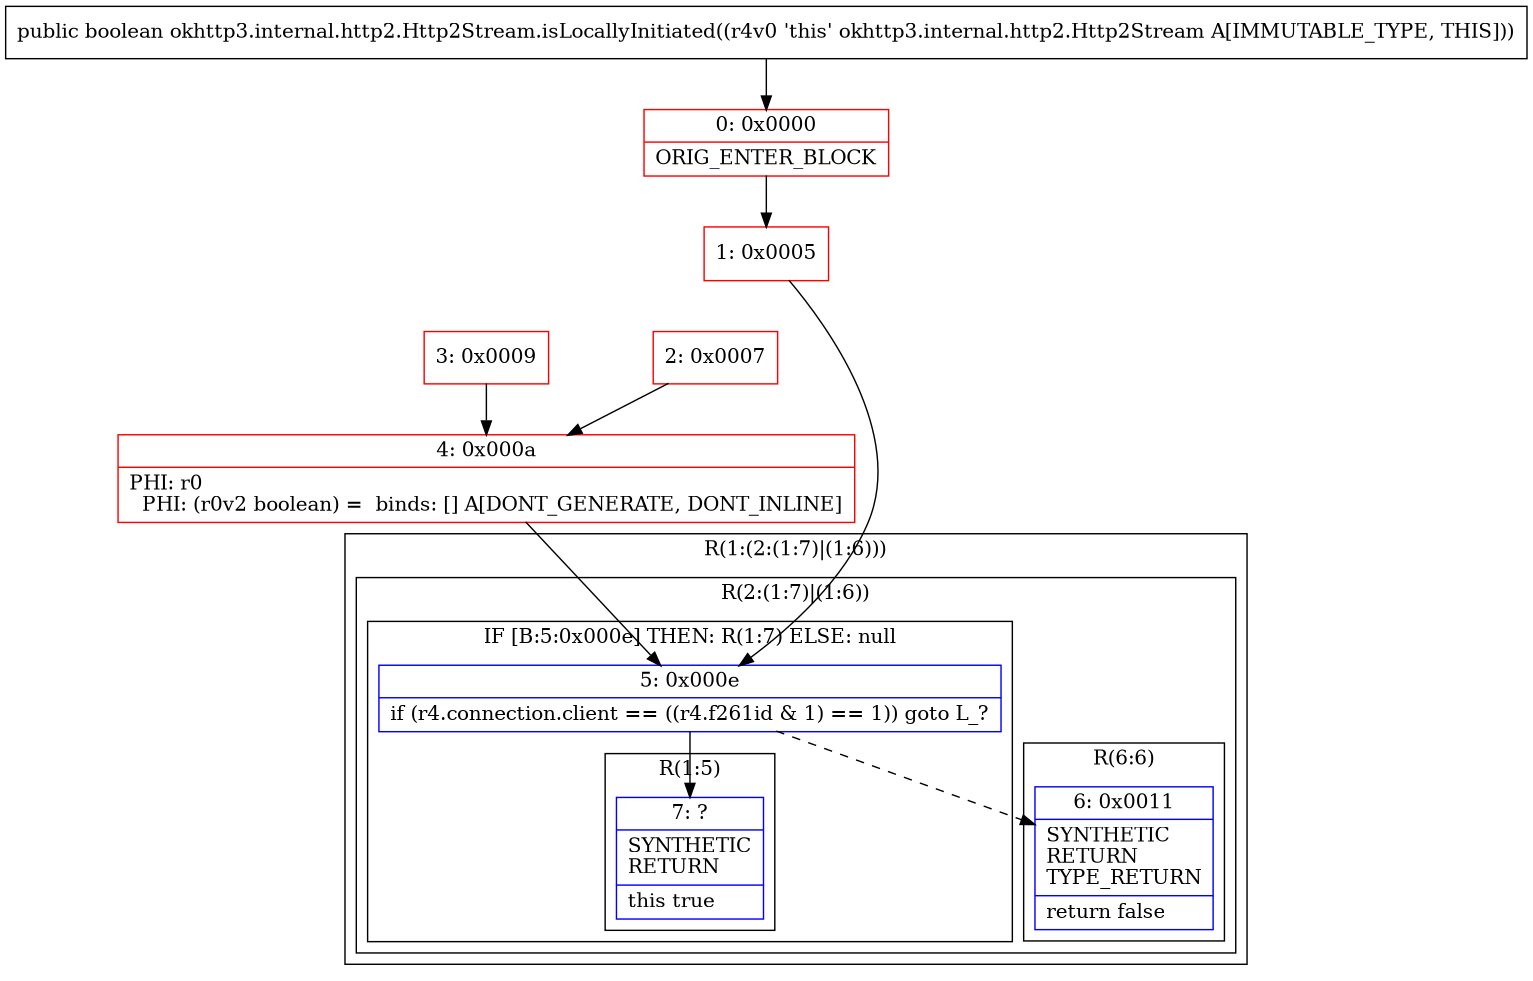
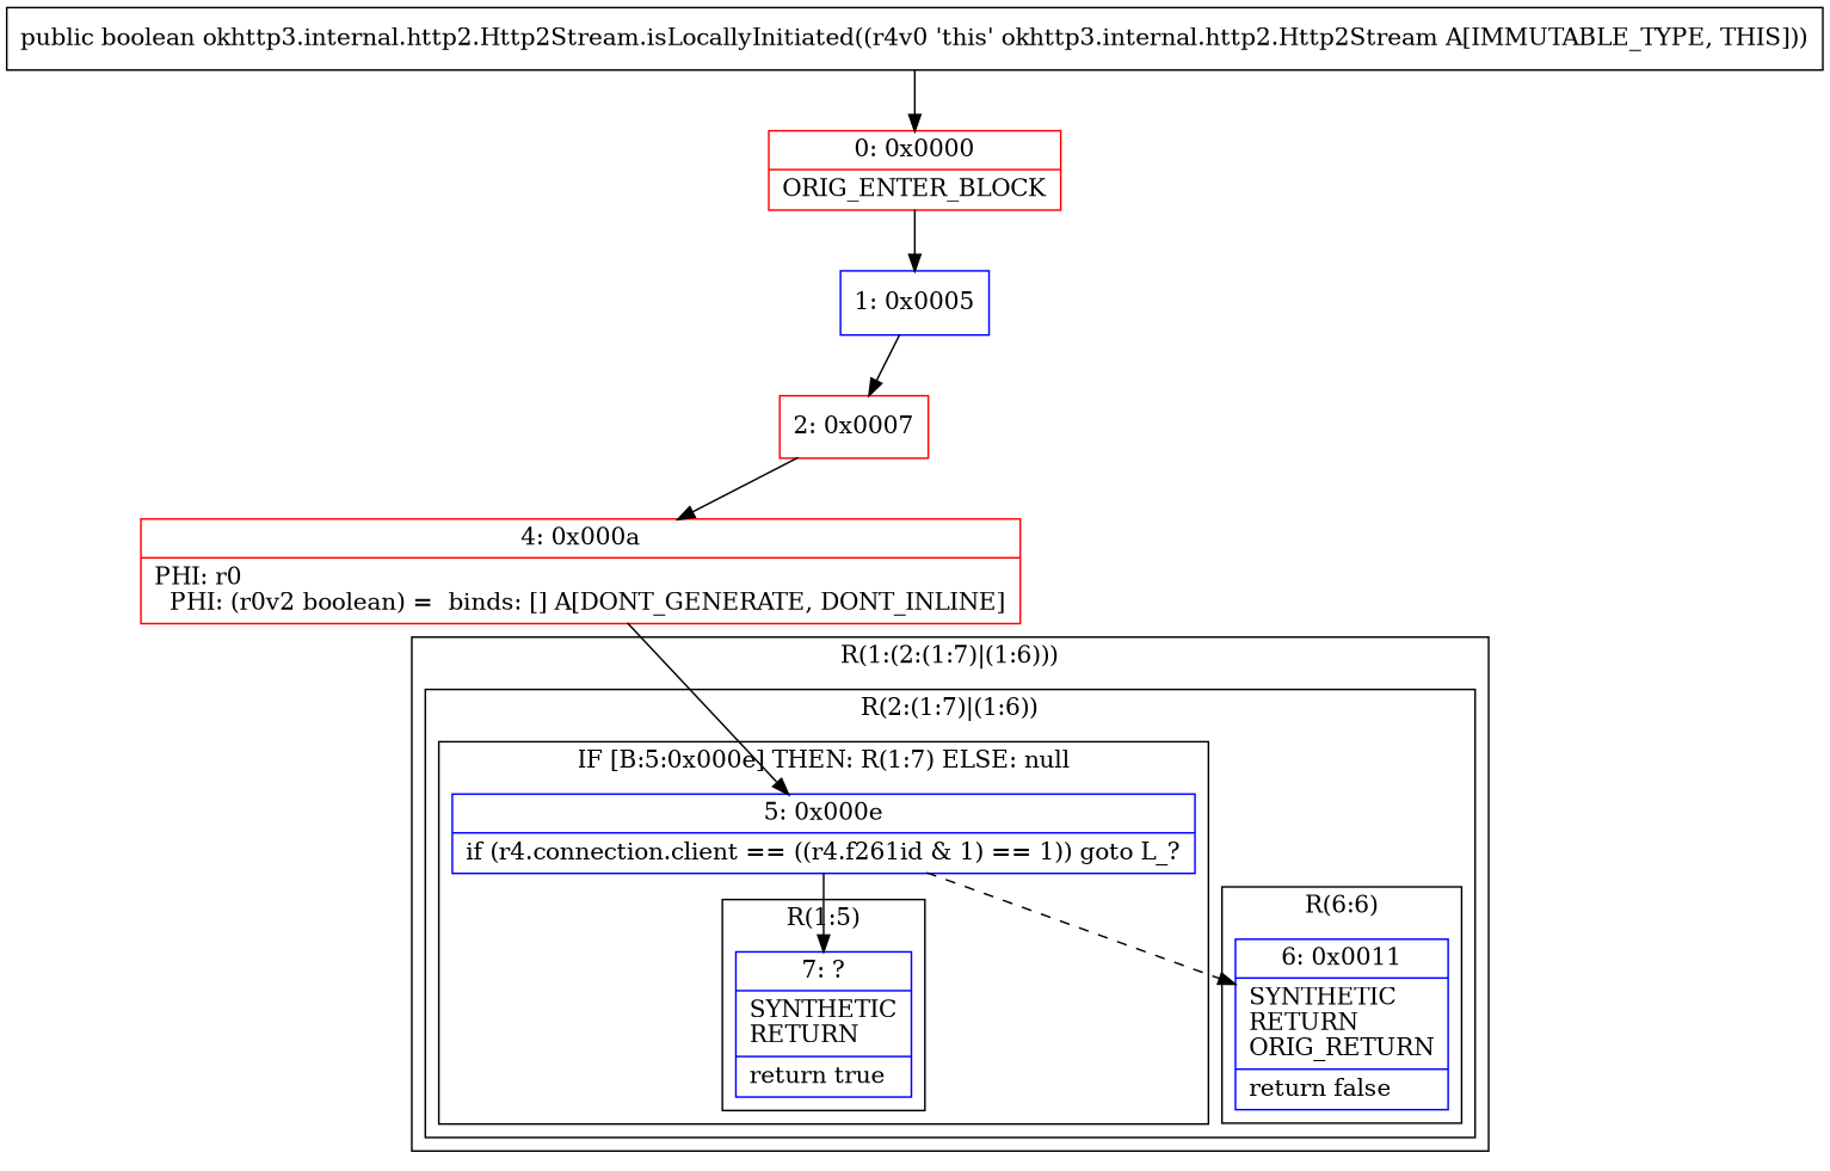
  digraph {
    fontname="DejaVu Serif"
    node [color=red fontname="DejaVu Serif" shape=record]
    edge [fontname="DejaVu Serif"]
-   n1 [color=blue label="{7\:\ ?|SYNTHETIC\lRETURN\l|this true\l}"]
+   n1 [color=blue label="{7\:\ ?|SYNTHETIC\lRETURN\l|return true\l}"]
    n2 [color=blue label="{5\:\ 0x000e|if (r4.connection.client == ((r4.f261id & 1) == 1)) goto L_?\l}"]
-   n3 [color=blue label="{6\:\ 0x0011|SYNTHETIC\lRETURN\lTYPE_RETURN\l|return false\l}"]
+   n3 [color=blue label="{6\:\ 0x0011|SYNTHETIC\lRETURN\lORIG_RETURN\l|return false\l}"]
    n4 [label="{0\:\ 0x0000|ORIG_ENTER_BLOCK\l}"]
-   n5 [label="{1\:\ 0x0005}"]
+   n5 [color=blue label="{1\:\ 0x0005}"]
    n6 [label="{2\:\ 0x0007}"]
    n7 [label="{4\:\ 0x000a|PHI: r0 \l  PHI: (r0v2 boolean) =  binds: [] A[DONT_GENERATE, DONT_INLINE]\l}"]
-   n8 [label="{3\:\ 0x0009}"]
    n9 [label="{public boolean okhttp3.internal.http2.Http2Stream.isLocallyInitiated((r4v0 'this' okhttp3.internal.http2.Http2Stream A[IMMUTABLE_TYPE, THIS])) }" color=""]
    subgraph cluster_1 {
      label="R(1:(2:(1:7)|(1:6)))"
      subgraph cluster_2 {
        label="R(2:(1:7)|(1:6))"
        subgraph cluster_3 {
          label="IF [B:5:0x000e] THEN: R(1:7) ELSE: null"
          n2
          subgraph cluster_4 {
            label="R(1:5)"
            n1
          }
        }
        subgraph cluster_5 {
          label="R(6:6)"
          n3
        }
      }
    }
    n2 -> n1
    n2 -> n3 [style=dashed]
    n4 -> n5
-   n5 -> n2
+   n5 -> n6
    n6 -> n7
    n7 -> n2
-   n8 -> n7
    n9 -> n4
  }
